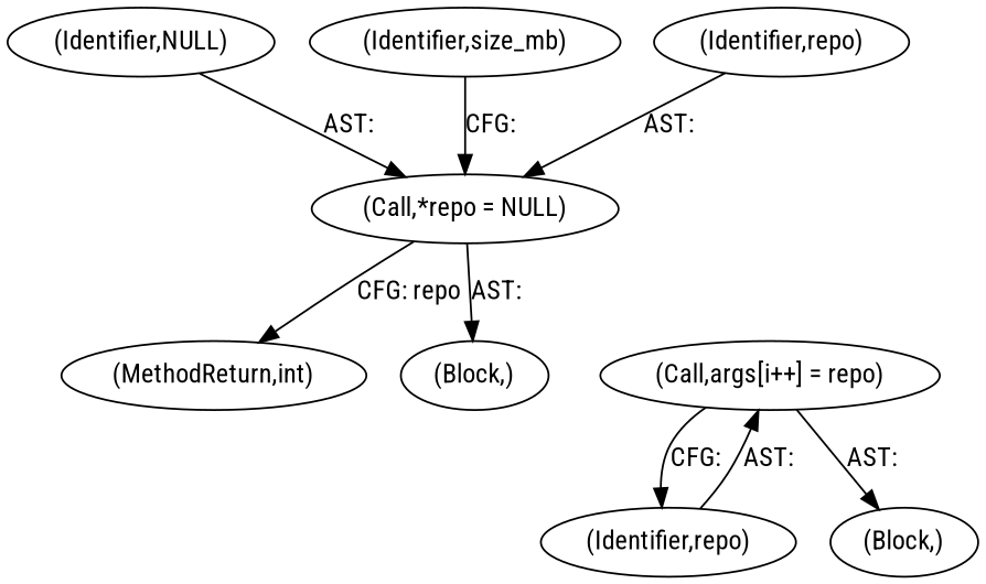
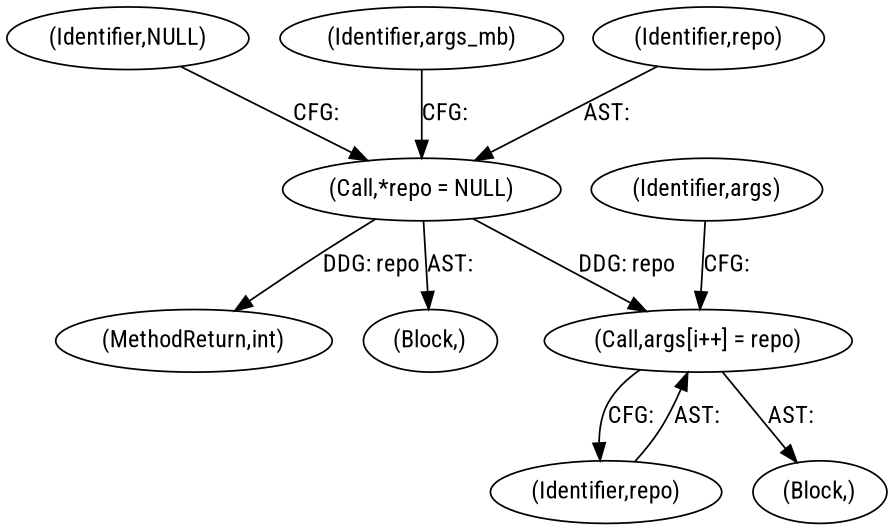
  digraph {
    fontname="Roboto Condensed"
    node [fontname="Roboto Condensed"]
    edge [fontname="Roboto Condensed"]
    n1 [label="(Call,args[i++] = repo)"]
    n2 [label="(Identifier,repo)"]
    n3 [label="(Block,)"]
    n4 [label="(MethodReturn,int)"]
    n5 [label="(Call,*repo = NULL)"]
    n6 [label="(Block,)"]
    n7 [label="(Identifier,NULL)"]
-   n9 [label="(Identifier,size_mb)"]
+   n8 [label="(Identifier,args)"]
+   n9 [label="(Identifier,args_mb)"]
    n10 [label="(Identifier,repo)"]
    n1 -> n2 [label="CFG: "]
    n1 -> n3 [label="AST: "]
    n2 -> n1 [label="AST: "]
-   n5 -> n4 [label="CFG: repo"]
+   n5 -> n1 [label="DDG: repo"]
+   n5 -> n4 [label="DDG: repo"]
    n5 -> n6 [label="AST: "]
-   n7 -> n5 [label="AST: "]
+   n7 -> n5 [label="CFG: "]
+   n8 -> n1 [label="CFG: "]
    n9 -> n5 [label="CFG: "]
    n10 -> n5 [label="AST: "]
  }
